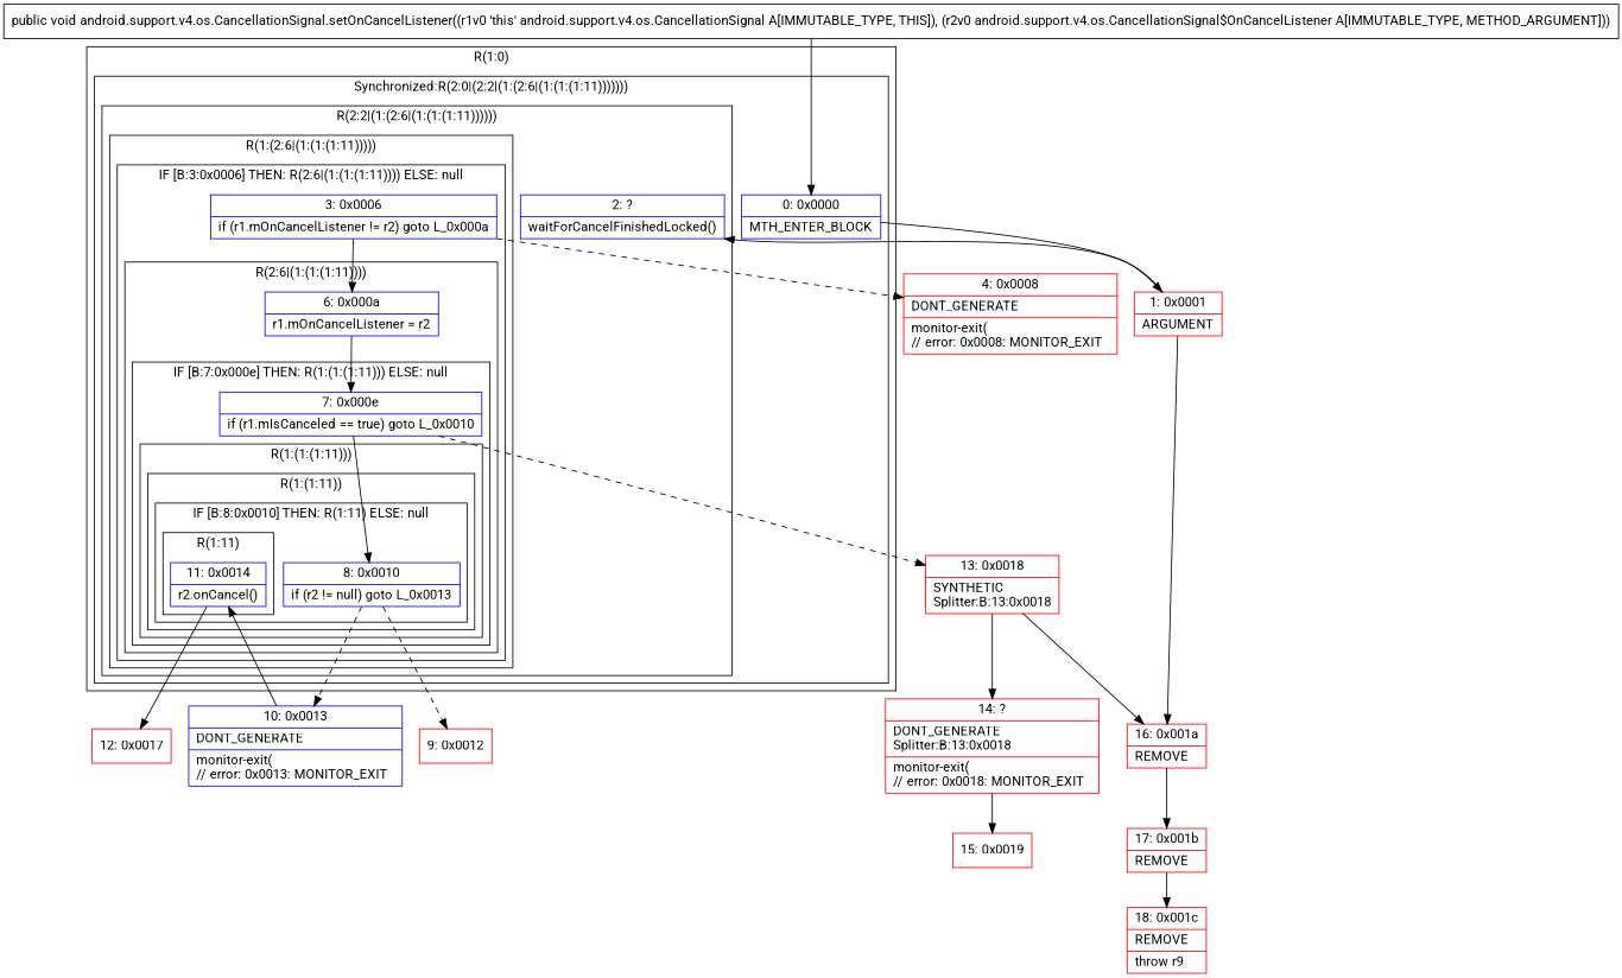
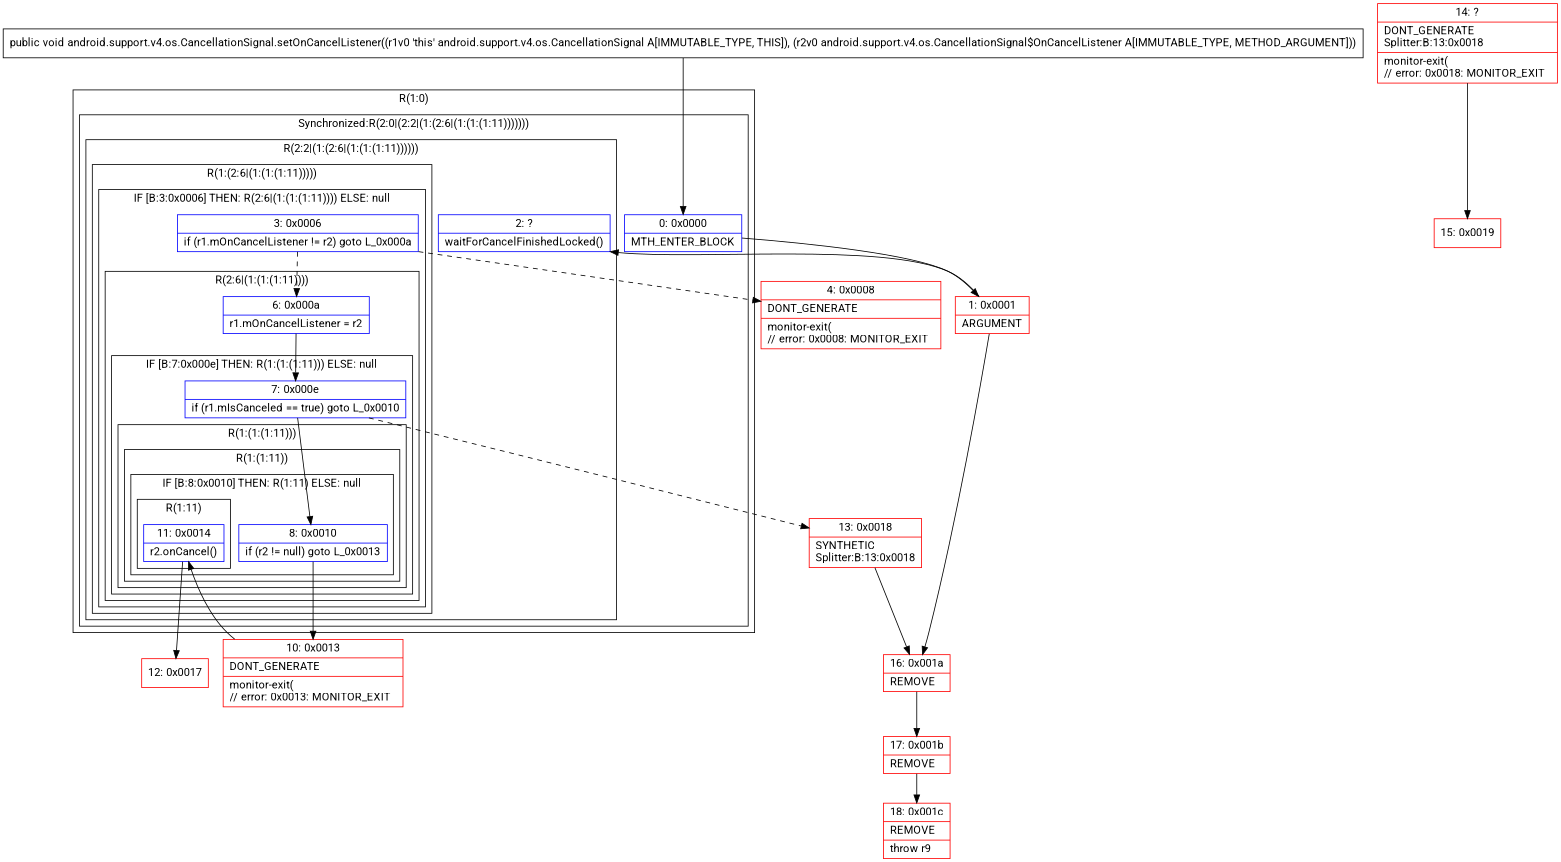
  digraph {
    fontname=Roboto
    node [color=red fontname=Roboto shape=record]
    edge [fontname=Roboto]
    n1 [color=blue label="{11\:\ 0x0014|r2.onCancel()\l}"]
    n2 [color=blue label="{8\:\ 0x0010|if (r2 != null) goto L_0x0013\l}"]
    n3 [color=blue label="{7\:\ 0x000e|if (r1.mIsCanceled == true) goto L_0x0010\l}"]
    n4 [color=blue label="{6\:\ 0x000a|r1.mOnCancelListener = r2\l}"]
    n5 [color=blue label="{3\:\ 0x0006|if (r1.mOnCancelListener != r2) goto L_0x000a\l}"]
    n6 [color=blue label="{2\:\ ?|waitForCancelFinishedLocked()\l}"]
    n7 [color=blue label="{0\:\ 0x0000|MTH_ENTER_BLOCK\l}"]
    n8 [label="{12\:\ 0x0017}"]
-   n9 [label="{9\:\ 0x0012}"]
-   n10 [color=blue label="{10\:\ 0x0013|DONT_GENERATE\l|monitor\-exit(\l\/\/ error: 0x0013: MONITOR_EXIT  \l}"]
+   n10 [label="{10\:\ 0x0013|DONT_GENERATE\l|monitor\-exit(\l\/\/ error: 0x0013: MONITOR_EXIT  \l}"]
    n11 [label="{13\:\ 0x0018|SYNTHETIC\lSplitter:B:13:0x0018\l}"]
    n12 [label="{4\:\ 0x0008|DONT_GENERATE\l|monitor\-exit(\l\/\/ error: 0x0008: MONITOR_EXIT  \l}"]
    n13 [label="{1\:\ 0x0001|ARGUMENT\l}"]
    n14 [label="{16\:\ 0x001a|REMOVE\l}"]
    n15 [label="{14\:\ ?|DONT_GENERATE\lSplitter:B:13:0x0018\l|monitor\-exit(\l\/\/ error: 0x0018: MONITOR_EXIT  \l}"]
    n16 [label="{17\:\ 0x001b|REMOVE\l}"]
    n17 [label="{15\:\ 0x0019}"]
    n18 [label="{18\:\ 0x001c|REMOVE\l|throw r9\l}"]
    n19 [label="{public void android.support.v4.os.CancellationSignal.setOnCancelListener((r1v0 'this' android.support.v4.os.CancellationSignal A[IMMUTABLE_TYPE, THIS]), (r2v0 android.support.v4.os.CancellationSignal$OnCancelListener A[IMMUTABLE_TYPE, METHOD_ARGUMENT])) }" color=""]
    subgraph cluster_1 {
      label="R(1:0)"
      subgraph cluster_2 {
        label="Synchronized:R(2:0|(2:2|(1:(2:6|(1:(1:(1:11)))))))"
        n7
        subgraph cluster_3 {
          label="R(2:2|(1:(2:6|(1:(1:(1:11))))))"
          n6
          subgraph cluster_4 {
            label="R(1:(2:6|(1:(1:(1:11)))))"
            subgraph cluster_5 {
              label="IF [B:3:0x0006] THEN: R(2:6|(1:(1:(1:11)))) ELSE: null"
              n5
              subgraph cluster_6 {
                label="R(2:6|(1:(1:(1:11))))"
                n4
                subgraph cluster_7 {
                  label="IF [B:7:0x000e] THEN: R(1:(1:(1:11))) ELSE: null"
                  n3
                  subgraph cluster_8 {
                    label="R(1:(1:(1:11)))"
                    subgraph cluster_9 {
                      label="R(1:(1:11))"
                      subgraph cluster_10 {
                        label="IF [B:8:0x0010] THEN: R(1:11) ELSE: null"
                        n2
                        subgraph cluster_11 {
                          label="R(1:11)"
                          n1
                        }
                      }
                    }
                  }
                }
              }
            }
          }
        }
      }
    }
    n1 -> n8
-   n2 -> n9 [style=dashed]
-   n2 -> n10 [style=dashed]
+   n2 -> n10
    n3 -> n2
    n3 -> n11 [style=dashed]
    n4 -> n3
-   n5 -> n4
+   n5 -> n4 [style=dashed]
    n5 -> n12 [style=dashed]
    n7 -> n13
    n10 -> n1
    n11 -> n14
-   n11 -> n15
    n13 -> n6
    n13 -> n14
    n14 -> n16
    n15 -> n17
    n16 -> n18
    n19 -> n7
  }
